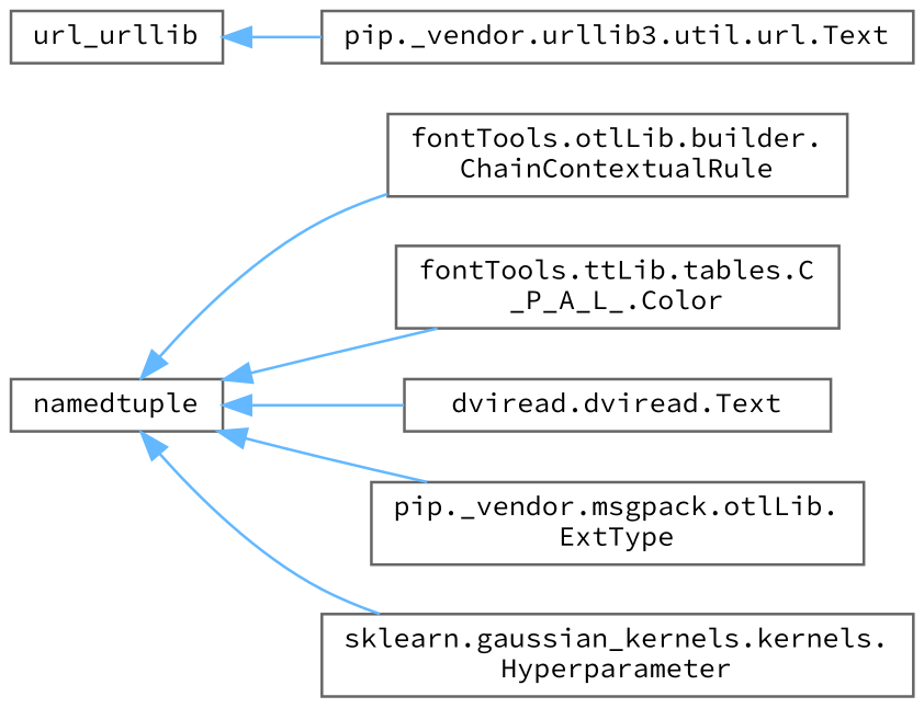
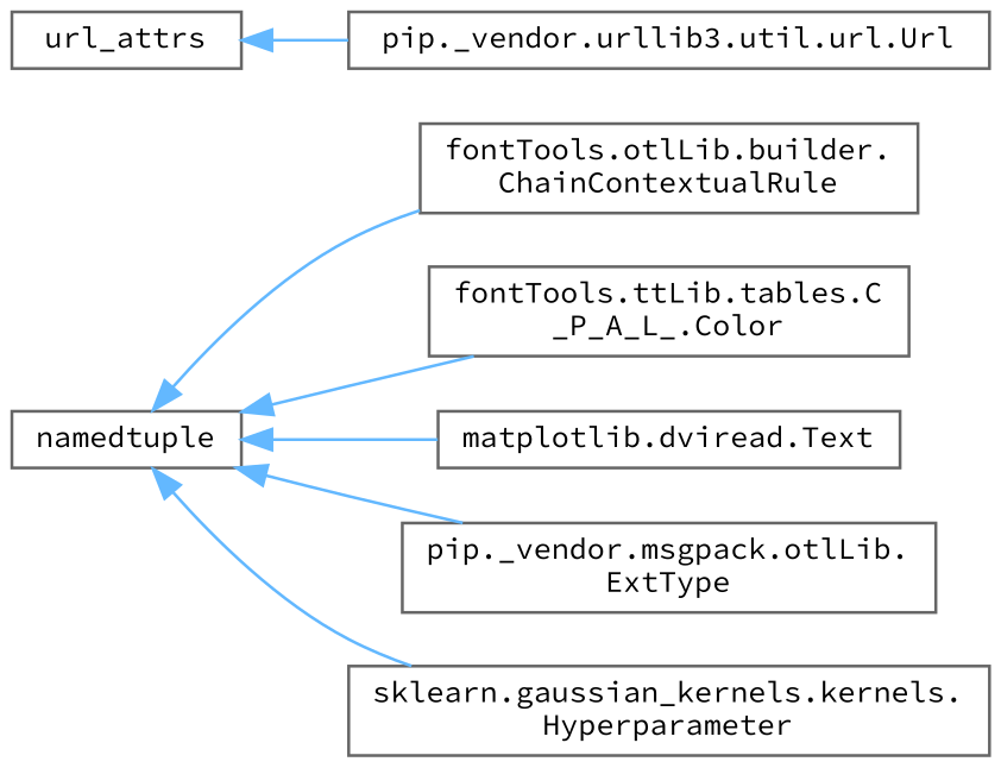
  digraph {
    fontname="Source Code Pro"
    rankdir=LR
    node [color=grey40 fillcolor=white fontname="Source Code Pro" fontsize=10 shape=box style=filled]
    edge [color=steelblue1 dir=back fontname="Source Code Pro" fontsize=10 labelfontname=Helvetica labelfontsize=10 style=solid]
    n1 [height=0.2 label=namedtuple width=0.4]
    n2 [height=0.2 label="fontTools.otlLib.builder.\lChainContextualRule" width=0.4]
    n3 [height=0.2 label="fontTools.ttLib.tables.C\l_P_A_L_.Color" width=0.4]
-   n4 [height=0.2 label="dviread.dviread.Text" width=0.4]
+   n4 [height=0.2 label="matplotlib.dviread.Text" width=0.4]
    n5 [height=0.2 label="pip._vendor.msgpack.otlLib.\lExtType" width=0.4]
    n6 [height=0.2 label="sklearn.gaussian_kernels.kernels.\lHyperparameter" width=0.4]
-   n7 [height=0.2 label="pip._vendor.urllib3.util.url.Text" width=0.4]
-   n8 [height=0.2 label=url_urllib width=0.4]
+   n7 [height=0.2 label="pip._vendor.urllib3.util.url.Url" width=0.4]
+   n8 [height=0.2 label=url_attrs width=0.4]
    n1 -> n2
    n1 -> n3
    n1 -> n4
    n1 -> n5
    n1 -> n6
    n8 -> n7
  }
